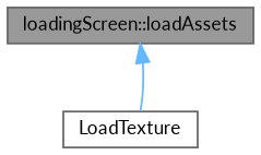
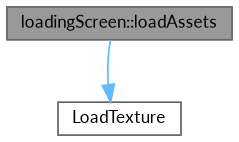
  digraph {
    rankdir=TB
    fontname=Lato
    node [fontname=Lato fontsize=10 shape=box style=filled]
    n1 [color=gray40 fillcolor=grey60 fontcolor=black height=0.2 label="loadingScreen::loadAssets" width=0.4]
    n2 [color=grey40 fillcolor=white height=0.2 label=LoadTexture width=0.4]
-   n2 -> n1 [color=steelblue1 fontname=Lato fontsize=10 labelfontname=Helvetica labelfontsize=10 style=solid]
+   n1 -> n2 [color=steelblue1 fontname=Lato fontsize=10 labelfontname=Helvetica labelfontsize=10 style=solid]
  }
